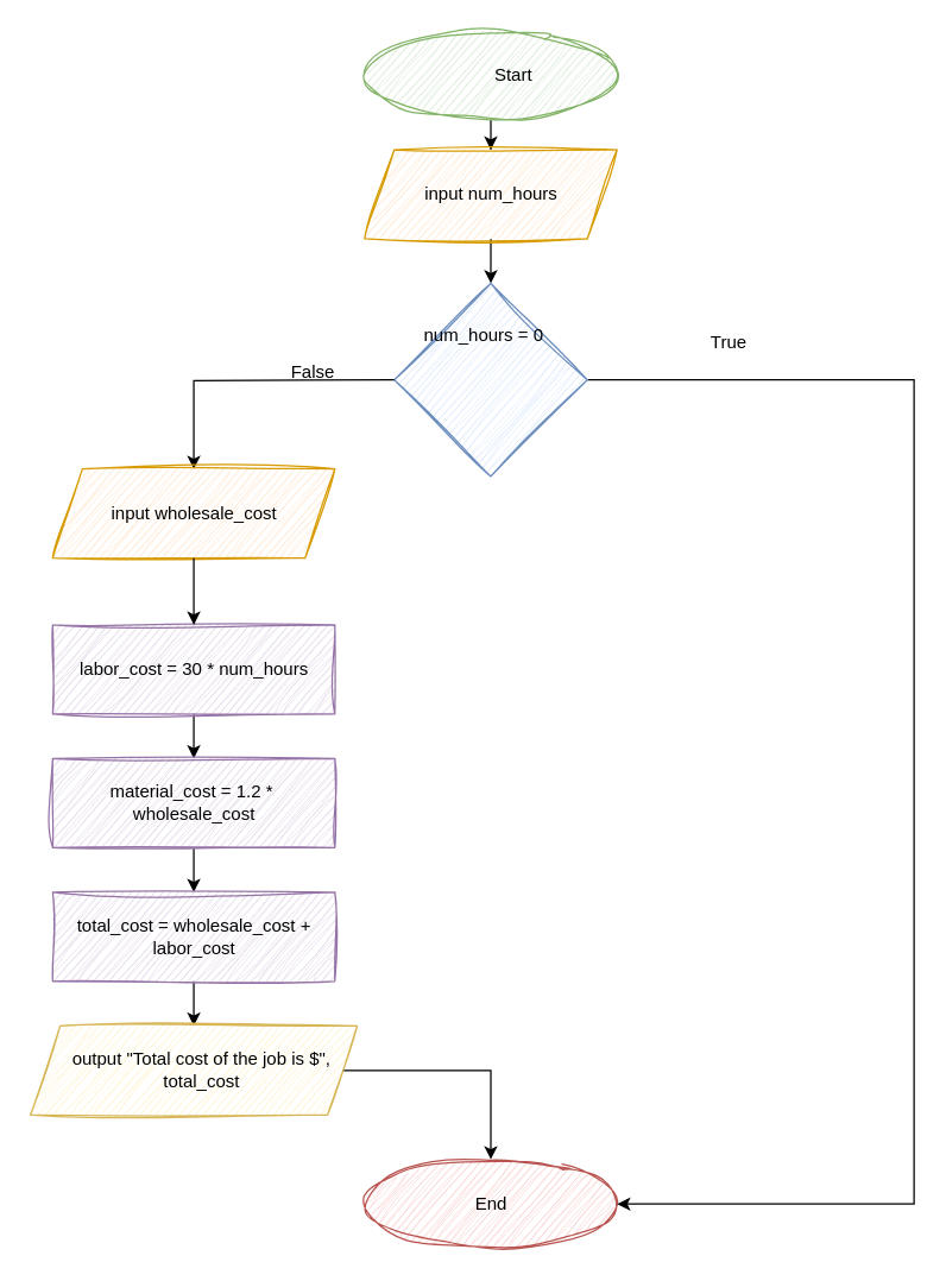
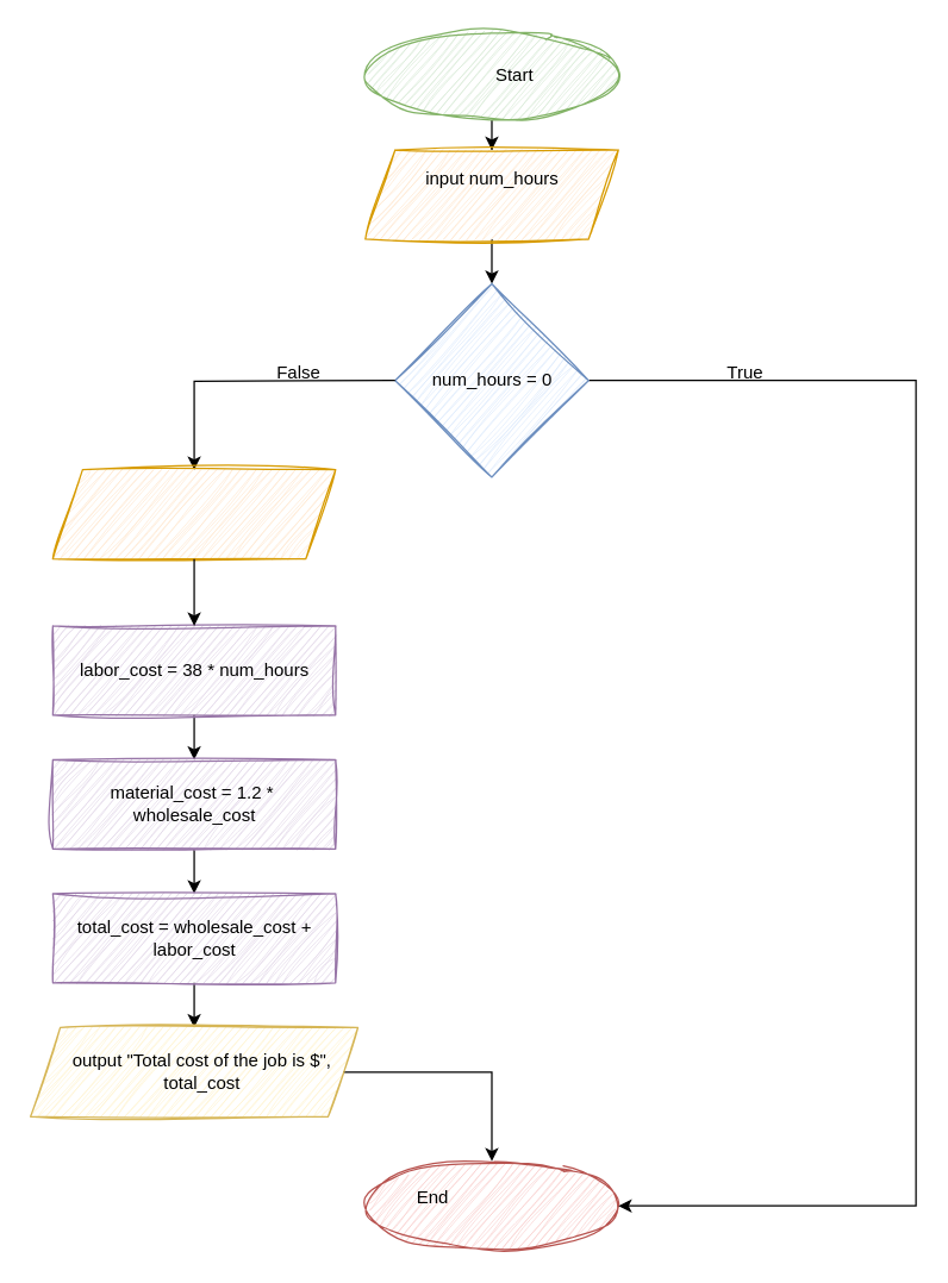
  <mxCell id="0" />
  <mxCell id="1" parent="0" />
  <mxCell id="2" style="edgeStyle=orthogonalEdgeStyle;rounded=0;orthogonalLoop=1;jettySize=auto;html=1;entryX=0.5;entryY=0;entryDx=0;entryDy=0;" edge="1" parent="1" source="3" target="8"><mxGeometry relative="1" as="geometry" /></mxCell>
  <mxCell id="3" value="" style="ellipse;whiteSpace=wrap;html=1;sketch=1;curveFitting=1;jiggle=2;fillColor=#d5e8d4;strokeColor=#82b366;" vertex="1" parent="1"><mxGeometry x="245" y="20" width="170" height="60" as="geometry" /></mxCell>
  <mxCell id="4" value="" style="ellipse;whiteSpace=wrap;html=1;sketch=1;curveFitting=1;jiggle=2;fillColor=#f8cecc;strokeColor=#b85450;" vertex="1" parent="1"><mxGeometry x="245" y="780" width="170" height="60" as="geometry" /></mxCell>
  <mxCell id="5" value="Start" style="text;html=1;align=center;verticalAlign=middle;resizable=0;points=[];autosize=1;strokeColor=none;fillColor=none;" vertex="1" parent="1"><mxGeometry x="320" y="35" width="50" height="30" as="geometry" /></mxCell>
- <mxCell id="6" value="End" style="text;html=1;align=center;verticalAlign=middle;resizable=0;points=[];autosize=1;strokeColor=none;fillColor=none;" vertex="1" parent="1"><mxGeometry x="310" y="795" width="40" height="30" as="geometry" /></mxCell>
+ <mxCell id="6" value="End" style="text;html=1;align=center;verticalAlign=middle;resizable=0;points=[];autosize=1;strokeColor=none;fillColor=none;" vertex="1" parent="1"><mxGeometry x="270" y="790" width="40" height="30" as="geometry" /></mxCell>
  <mxCell id="7" style="edgeStyle=orthogonalEdgeStyle;rounded=0;orthogonalLoop=1;jettySize=auto;html=1;entryX=0.5;entryY=0;entryDx=0;entryDy=0;" edge="1" parent="1" source="8" target="11"><mxGeometry relative="1" as="geometry" /></mxCell>
  <mxCell id="8" value="" style="shape=parallelogram;perimeter=parallelogramPerimeter;whiteSpace=wrap;html=1;fixedSize=1;shadow=0;sketch=1;curveFitting=1;jiggle=2;fillColor=#ffe6cc;strokeColor=#d79b00;" vertex="1" parent="1"><mxGeometry x="245" y="100" width="170" height="60" as="geometry" /></mxCell>
- <mxCell id="9" value="input num_hours" style="text;html=1;align=center;verticalAlign=middle;resizable=0;points=[];autosize=1;strokeColor=none;fillColor=none;" vertex="1" parent="1"><mxGeometry x="275" y="115" width="110" height="30" as="geometry" /></mxCell>
+ <mxCell id="9" value="input num_hours" style="text;html=1;align=center;verticalAlign=middle;resizable=0;points=[];autosize=1;strokeColor=none;fillColor=none;" vertex="1" parent="1"><mxGeometry x="275" y="105" width="110" height="30" as="geometry" /></mxCell>
  <mxCell id="10" style="edgeStyle=orthogonalEdgeStyle;rounded=0;orthogonalLoop=1;jettySize=auto;html=1;entryX=1;entryY=0.5;entryDx=0;entryDy=0;" edge="1" parent="1" source="11" target="4"><mxGeometry relative="1" as="geometry"><mxPoint x="505" y="635" as="targetPoint" /><Array as="points"><mxPoint x="615" y="255" /><mxPoint x="615" y="810" /></Array></mxGeometry></mxCell>
  <mxCell id="11" value="" style="rhombus;whiteSpace=wrap;html=1;sketch=1;curveFitting=1;jiggle=2;fillColor=#dae8fc;strokeColor=#6c8ebf;" vertex="1" parent="1"><mxGeometry x="265" y="190" width="130" height="130" as="geometry" /></mxCell>
  <mxCell id="12" style="edgeStyle=orthogonalEdgeStyle;rounded=0;orthogonalLoop=1;jettySize=auto;html=1;entryX=0.5;entryY=0;entryDx=0;entryDy=0;" edge="1" parent="1" target="16"><mxGeometry relative="1" as="geometry"><mxPoint x="265" y="255" as="sourcePoint" /></mxGeometry></mxCell>
- <mxCell id="13" value="num_hours = 0" style="text;html=1;align=center;verticalAlign=middle;resizable=0;points=[];autosize=1;strokeColor=none;fillColor=none;" vertex="1" parent="1"><mxGeometry x="275" y="210" width="100" height="30" as="geometry" /></mxCell>
- <mxCell id="14" value="True" style="text;html=1;align=center;verticalAlign=middle;resizable=0;points=[];autosize=1;strokeColor=none;fillColor=none;" vertex="1" parent="1"><mxGeometry x="465" y="215" width="50" height="30" as="geometry" /></mxCell>
- <mxCell id="15" value="False" style="text;html=1;align=center;verticalAlign=middle;resizable=0;points=[];autosize=1;strokeColor=none;fillColor=none;" vertex="1" parent="1"><mxGeometry x="185" y="235" width="50" height="30" as="geometry" /></mxCell>
+ <mxCell id="13" value="num_hours = 0" style="text;html=1;align=center;verticalAlign=middle;resizable=0;points=[];autosize=1;strokeColor=none;fillColor=none;" vertex="1" parent="1"><mxGeometry x="280" y="240" width="100" height="30" as="geometry" /></mxCell>
+ <mxCell id="14" value="True" style="text;html=1;align=center;verticalAlign=middle;resizable=0;points=[];autosize=1;strokeColor=none;fillColor=none;" vertex="1" parent="1"><mxGeometry x="475" y="235" width="50" height="30" as="geometry" /></mxCell>
+ <mxCell id="15" value="False" style="text;html=1;align=center;verticalAlign=middle;resizable=0;points=[];autosize=1;strokeColor=none;fillColor=none;" vertex="1" parent="1"><mxGeometry x="175" y="235" width="50" height="30" as="geometry" /></mxCell>
  <mxCell id="16" value="" style="shape=parallelogram;perimeter=parallelogramPerimeter;whiteSpace=wrap;html=1;fixedSize=1;shadow=0;sketch=1;curveFitting=1;jiggle=2;fillColor=#ffe6cc;strokeColor=#d79b00;" vertex="1" parent="1"><mxGeometry x="35" y="315" width="190" height="60" as="geometry" /></mxCell>
- <mxCell id="17" value="input wholesale_cost" style="text;html=1;align=center;verticalAlign=middle;resizable=0;points=[];autosize=1;strokeColor=none;fillColor=none;" vertex="1" parent="1"><mxGeometry x="65" y="330" width="130" height="30" as="geometry" /></mxCell>
  <mxCell id="18" style="edgeStyle=orthogonalEdgeStyle;rounded=0;orthogonalLoop=1;jettySize=auto;html=1;entryX=0.5;entryY=0;entryDx=0;entryDy=0;" edge="1" parent="1" source="19"><mxGeometry relative="1" as="geometry"><mxPoint x="130" y="510" as="targetPoint" /></mxGeometry></mxCell>
  <mxCell id="19" value="" style="rounded=0;whiteSpace=wrap;html=1;sketch=1;curveFitting=1;jiggle=2;fillColor=#e1d5e7;strokeColor=#9673a6;" vertex="1" parent="1"><mxGeometry x="35" y="420" width="190" height="60" as="geometry" /></mxCell>
- <mxCell id="20" value="labor_cost = 30 * num_hours" style="text;html=1;align=center;verticalAlign=middle;resizable=0;points=[];autosize=1;strokeColor=none;fillColor=none;" vertex="1" parent="1"><mxGeometry x="40" y="435" width="180" height="30" as="geometry" /></mxCell>
+ <mxCell id="20" value="labor_cost = 38 * num_hours" style="text;html=1;align=center;verticalAlign=middle;resizable=0;points=[];autosize=1;strokeColor=none;fillColor=none;" vertex="1" parent="1"><mxGeometry x="40" y="435" width="180" height="30" as="geometry" /></mxCell>
  <mxCell id="21" style="edgeStyle=orthogonalEdgeStyle;rounded=0;orthogonalLoop=1;jettySize=auto;html=1;entryX=0.5;entryY=0;entryDx=0;entryDy=0;" edge="1" parent="1"><mxGeometry relative="1" as="geometry"><mxPoint x="130" y="570" as="sourcePoint" /><mxPoint x="130" y="600" as="targetPoint" /></mxGeometry></mxCell>
  <mxCell id="22" style="edgeStyle=orthogonalEdgeStyle;rounded=0;orthogonalLoop=1;jettySize=auto;html=1;entryX=0.5;entryY=0;entryDx=0;entryDy=0;" edge="1" parent="1" target="24"><mxGeometry relative="1" as="geometry"><mxPoint x="130" y="660" as="sourcePoint" /></mxGeometry></mxCell>
  <mxCell id="23" style="edgeStyle=orthogonalEdgeStyle;rounded=0;orthogonalLoop=1;jettySize=auto;html=1;entryX=0.5;entryY=0;entryDx=0;entryDy=0;" edge="1" parent="1" source="24" target="4"><mxGeometry relative="1" as="geometry" /></mxCell>
  <mxCell id="24" value="" style="shape=parallelogram;perimeter=parallelogramPerimeter;whiteSpace=wrap;html=1;fixedSize=1;shadow=0;sketch=1;curveFitting=1;jiggle=2;fillColor=#fff2cc;strokeColor=#d6b656;" vertex="1" parent="1"><mxGeometry x="20" y="690" width="220" height="60" as="geometry" /></mxCell>
  <mxCell id="25" value="output &quot;Total cost of the job is $&quot;,&lt;div&gt;total_cost&lt;/div&gt;" style="text;html=1;align=center;verticalAlign=middle;resizable=0;points=[];autosize=1;strokeColor=none;fillColor=none;" vertex="1" parent="1"><mxGeometry x="35" y="700" width="200" height="40" as="geometry" /></mxCell>
  <mxCell id="26" style="edgeStyle=orthogonalEdgeStyle;rounded=0;orthogonalLoop=1;jettySize=auto;html=1;" edge="1" parent="1" source="16"><mxGeometry relative="1" as="geometry"><mxPoint x="130" y="420" as="targetPoint" /></mxGeometry></mxCell>
  <mxCell id="27" value="" style="rounded=0;whiteSpace=wrap;html=1;sketch=1;curveFitting=1;jiggle=2;fillColor=#e1d5e7;strokeColor=#9673a6;" vertex="1" parent="1"><mxGeometry x="35" y="510" width="190" height="60" as="geometry" /></mxCell>
  <mxCell id="28" value="material_cost = 1.2 *&amp;nbsp;&lt;div&gt;wholesale_cost&lt;/div&gt;" style="text;html=1;align=center;verticalAlign=middle;resizable=0;points=[];autosize=1;strokeColor=none;fillColor=none;" vertex="1" parent="1"><mxGeometry x="60" y="520" width="140" height="40" as="geometry" /></mxCell>
  <mxCell id="29" value="" style="rounded=0;whiteSpace=wrap;html=1;sketch=1;curveFitting=1;jiggle=2;fillColor=#e1d5e7;strokeColor=#9673a6;" vertex="1" parent="1"><mxGeometry x="35" y="600" width="190" height="60" as="geometry" /></mxCell>
  <mxCell id="30" value="total_cost = wholesale_cost +&lt;div&gt;labor_cost&lt;/div&gt;" style="text;html=1;align=center;verticalAlign=middle;resizable=0;points=[];autosize=1;strokeColor=none;fillColor=none;" vertex="1" parent="1"><mxGeometry x="40" y="610" width="180" height="40" as="geometry" /></mxCell>
